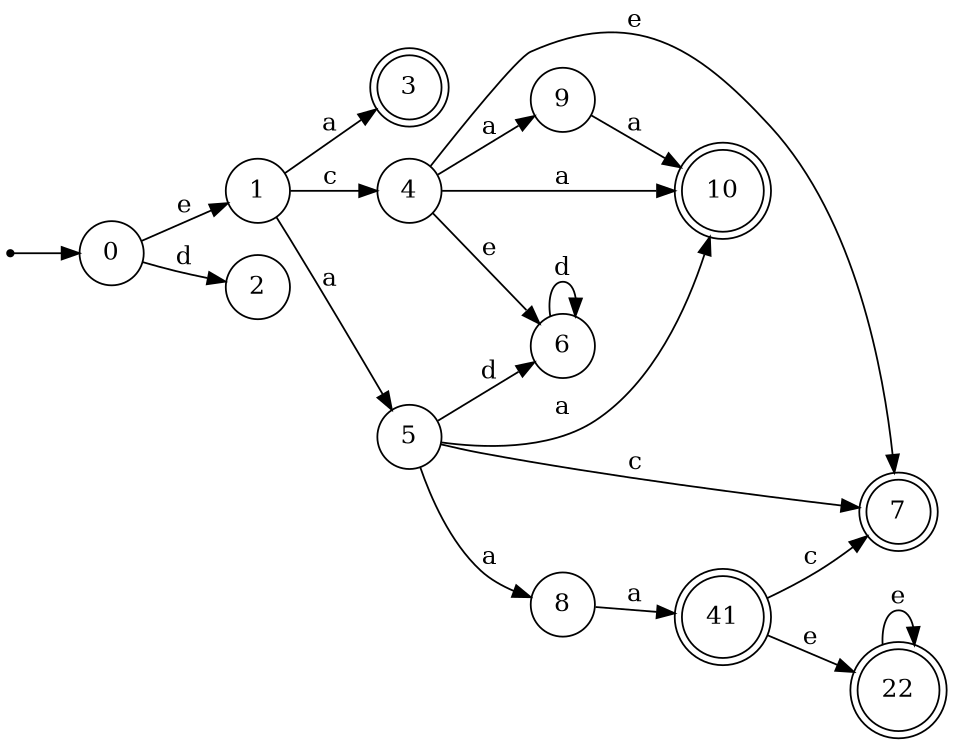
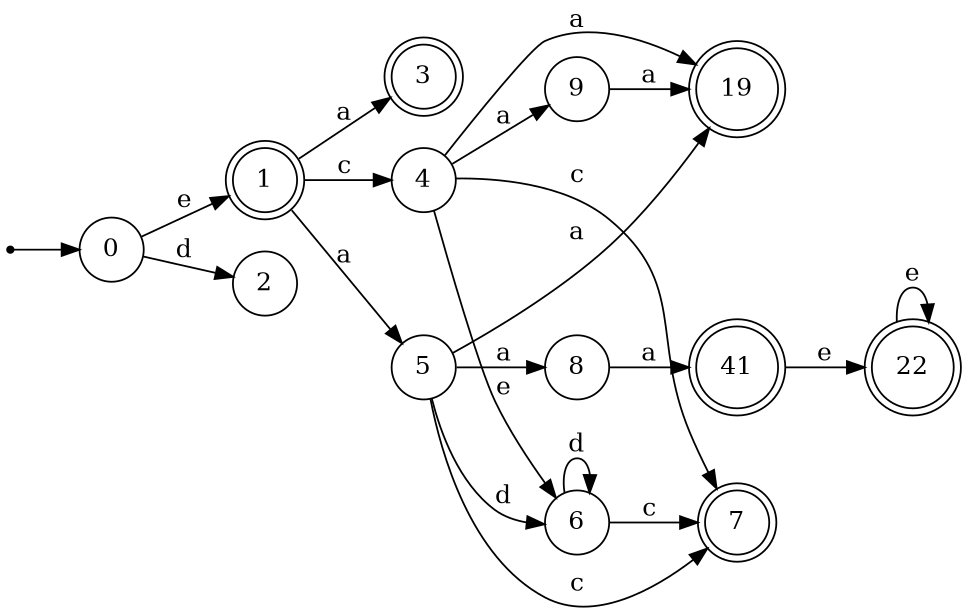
  digraph {
    rankdir=LR
    node [shape=circle]
    dummy0 [shape=point]
    0
-   1
+   1 [shape=doublecircle]
    2
    3 [shape=doublecircle]
    4
    5
    6
    7 [shape=doublecircle]
    9
-   10 [shape=doublecircle]
+   10 [shape=doublecircle label=19]
    8
    n13 [label=41 shape=doublecircle]
    n14 [label=22 shape=doublecircle]
    dummy0 -> 0
    0 -> 1 [label=e]
    0 -> 2 [label=d]
    1 -> 3 [label=a]
    1 -> 4 [label=c]
    1 -> 5 [label=a]
    4 -> 6 [label=e]
-   4 -> 7 [label=e]
+   4 -> 7 [label=c]
    4 -> 9 [label=a]
    4 -> 10 [label=a]
    5 -> 6 [label=d]
    5 -> 7 [label=c]
    5 -> 10 [label=a]
    5 -> 8 [label=a]
    6 -> 6 [label=d]
-   n13 -> 7 [label=c]
+   6 -> 7 [label=c]
    9 -> 10 [label=a]
    8 -> n13 [label=a]
    n13 -> n14 [label=e]
    n14 -> n14 [label=e]
  }
